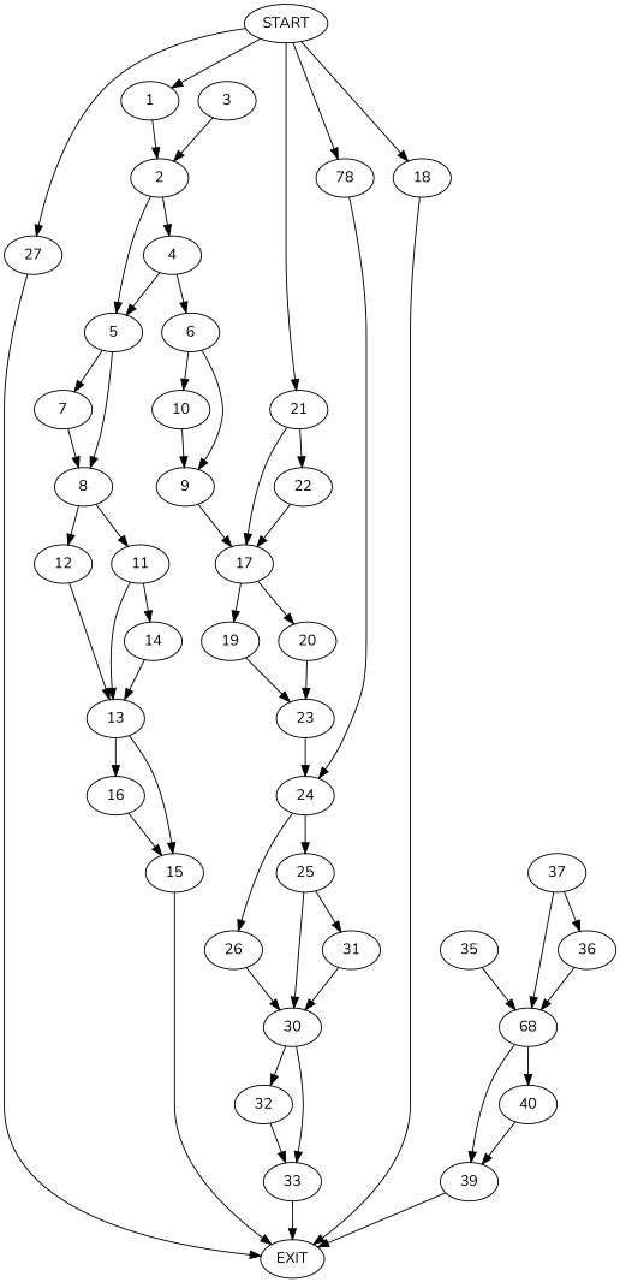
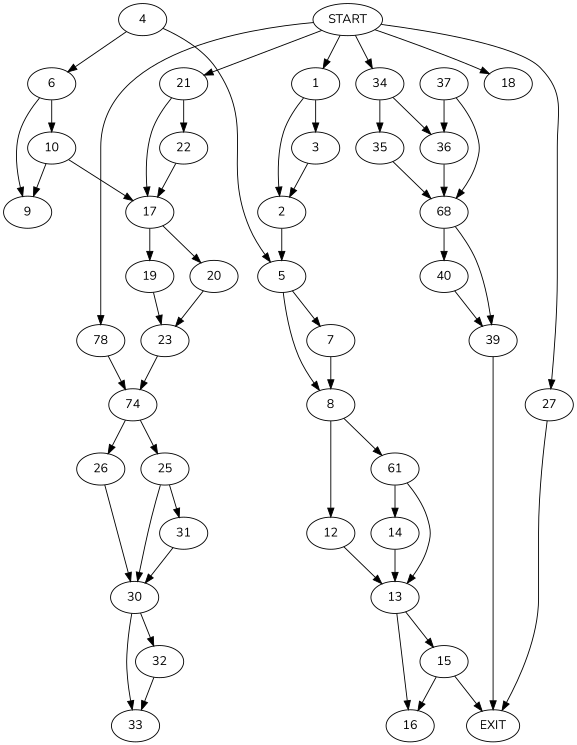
  digraph {
    fontname=Nunito
    node [fontname=Nunito]
    edge [fontname=Nunito]
    n1 [label=START]
    1
    18
    21
    27
    n6 [label=78]
+   34
    2
    3
    n10 [label=EXIT]
    17
    22
-   24
+   24 [label=74]
    35
    36
    4
    5
    6
    7
    8
    9
    10
-   11
+   11 [label=61]
    12
    13
    14
    19
    20
    15
    16
    23
    25
    26
    30
    31
    32
    33
    n38 [label=68]
    39
    40
    37
    n1 -> 1
    n1 -> 18
    n1 -> 21
    n1 -> 27
    n1 -> n6
+   n1 -> 34
    1 -> 2
-   18 -> n10
+   1 -> 3
    21 -> 17
    21 -> 22
    27 -> n10
    n6 -> 24
-   2 -> 4
+   34 -> 35
+   34 -> 36
    2 -> 5
    3 -> 2
    17 -> 19
    17 -> 20
    22 -> 17
    24 -> 25
    24 -> 26
    35 -> n38
    36 -> n38
    4 -> 5
    4 -> 6
    5 -> 7
    5 -> 8
    6 -> 9
    6 -> 10
    7 -> 8
    8 -> 11
    8 -> 12
-   9 -> 17
+   10 -> 17
    10 -> 9
    11 -> 13
    11 -> 14
    12 -> 13
    13 -> 15
    13 -> 16
    14 -> 13
    19 -> 23
    20 -> 23
    15 -> n10
-   16 -> 15
+   15 -> 16
    23 -> 24
    25 -> 30
    25 -> 31
    26 -> 30
    30 -> 32
    30 -> 33
    31 -> 30
    32 -> 33
-   33 -> n10
    n38 -> 39
    n38 -> 40
    39 -> n10
    40 -> 39
    37 -> 36
    37 -> n38
  }
